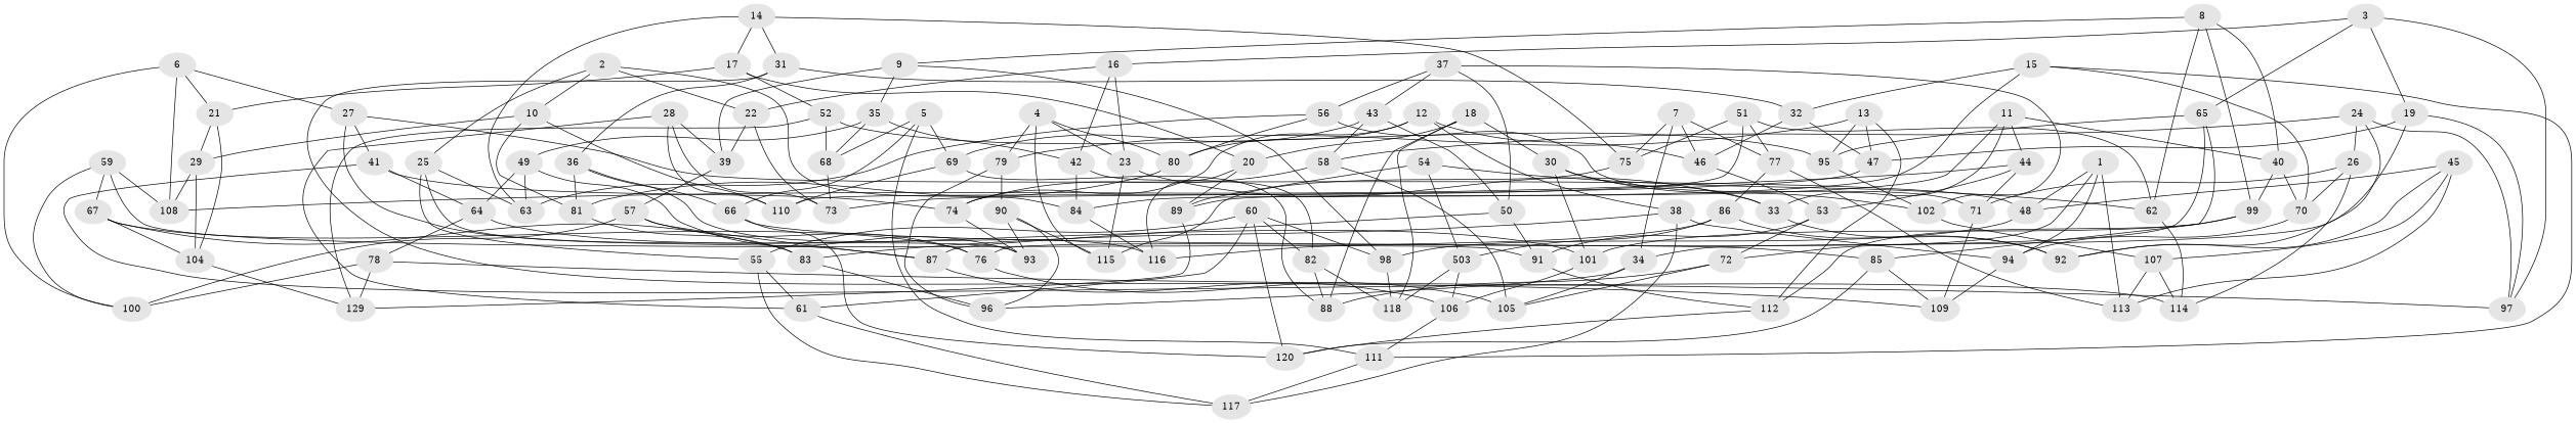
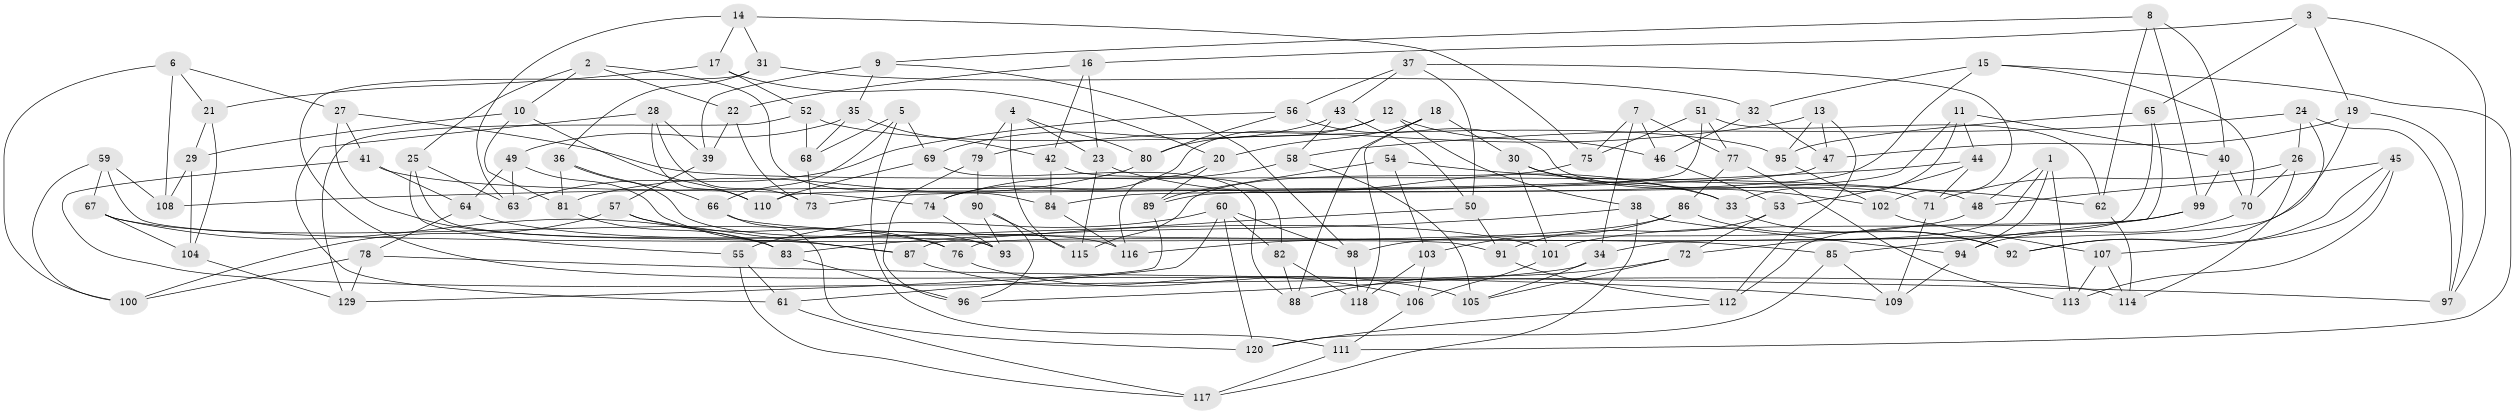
  graph {
    node [color=gray90 style=filled]
    1
    48
    72
    94
    113
    98
    88
    105
    109
    2
    10
    22
    25
    84
    29
    81
    110
    39
    73
    63
    55
    93
    116
    3
    16
    19
    65
    97
    23
    42
    34
    47
    95
    76
    85
    4
    79
    80
    115
    33
    96
    90
    5
    66
    68
    69
    111
    120
    117
    6
    21
    27
    100
    108
    104
    41
    87
    7
    46
    75
    77
    53
    86
    8
    9
    40
    62
    99
    35
    70
    114
    112
    101
    49
    57
    118
    83
    11
    44
    89
    92
    71
    n83 [label=129]
    12
    38
    74
    13
    102
    14
    17
    31
    20
    52
    32
    36
    15
    82
    18
    30
    24
    26
    58
    61
    64
    106
    28
    107
    37
    43
    50
    56
    91
    78
    45
    51
    54
-   103 [label=503]
+   103
    59
    67
    60
    1 -- 48
    1 -- 72
    1 -- 94
    1 -- 113
    48 -- 98
    72 -- 88
    72 -- 105
    94 -- 109
    98 -- 118
    2 -- 10
    2 -- 22
    2 -- 25
    2 -- 84
    10 -- 29
    10 -- 81
    10 -- 110
    22 -- 39
    22 -- 73
    25 -- 63
    25 -- 55
    25 -- 93
    84 -- 116
    29 -- 108
    29 -- 104
    81 -- 83
    39 -- 57
    55 -- 117
    55 -- 61
    3 -- 16
    3 -- 19
    3 -- 65
    3 -- 97
    16 -- 22
    16 -- 23
    16 -- 42
    19 -- 97
    19 -- 34
    19 -- 47
    65 -- 95
    65 -- 76
    65 -- 85
    23 -- 115
    23 -- 33
    42 -- 84
    42 -- 82
    34 -- 105
    34 -- 96
    47 -- 73
    95 -- 102
    76 -- 105
    85 -- 109
    85 -- 120
    4 -- 23
    4 -- 79
    4 -- 80
    4 -- 115
    79 -- 96
    79 -- 90
    80 -- 81
    33 -- 92
    90 -- 93
    90 -- 115
    90 -- 96
    5 -- 66
    5 -- 68
    5 -- 69
    5 -- 111
    66 -- 85
    66 -- 120
    68 -- 73
    69 -- 88
    69 -- 110
    111 -- 117
    6 -- 21
    6 -- 27
    6 -- 100
    6 -- 108
    21 -- 29
    21 -- 104
    27 -- 48
    27 -- 41
    27 -- 87
    104 -- n83
    41 -- 114
    41 -- 74
    41 -- 64
    87 -- 106
    7 -- 34
    7 -- 46
    7 -- 75
    7 -- 77
    46 -- 53
    75 -- 115
    77 -- 113
    77 -- 86
    53 -- 72
    53 -- 91
    86 -- 116
    86 -- 92
    86 -- 103
    8 -- 9
    8 -- 40
    8 -- 62
    8 -- 99
    9 -- 98
    9 -- 39
    9 -- 35
    40 -- 99
    40 -- 70
    62 -- 114
    99 -- 112
    99 -- 101
    35 -- 42
    35 -- 68
    35 -- 49
    70 -- 94
    112 -- 120
    101 -- 106
    49 -- 63
    49 -- 93
    49 -- 64
    57 -- 76
    57 -- 100
    57 -- 87
    83 -- 96
    11 -- 33
    11 -- 40
    11 -- 44
    11 -- 89
    44 -- 108
    44 -- 53
    44 -- 71
    89 -- n83
    71 -- 109
    12 -- 80
    12 -- 46
    12 -- 38
    12 -- 74
    38 -- 94
    38 -- 117
    38 -- 83
    74 -- 93
    13 -- 47
    13 -- 95
    13 -- 79
    13 -- 112
    102 -- 107
    14 -- 63
    14 -- 75
    14 -- 17
    14 -- 31
    17 -- 21
    17 -- 20
    17 -- 52
    31 -- 109
    31 -- 32
    31 -- 36
    20 -- 116
    20 -- 89
    52 -- 95
    52 -- 68
    52 -- n83
    32 -- 47
    32 -- 46
    36 -- 81
    36 -- 116
    36 -- 66
    15 -- 84
    15 -- 111
    15 -- 70
    15 -- 32
    82 -- 88
    82 -- 118
    18 -- 88
    18 -- 118
    18 -- 20
    18 -- 30
    30 -- 33
    30 -- 101
    30 -- 102
    24 -- 97
    24 -- 92
    24 -- 26
    24 -- 58
    26 -- 70
    26 -- 114
    26 -- 71
    58 -- 105
    58 -- 74
    61 -- 117
    64 -- 101
    64 -- 78
    106 -- 111
    28 -- 110
    28 -- 39
    28 -- 73
    28 -- 61
    107 -- 113
    107 -- 114
    37 -- 102
    37 -- 43
    37 -- 50
    37 -- 56
    43 -- 69
    43 -- 58
    43 -- 50
    50 -- 87
    50 -- 91
    56 -- 63
    56 -- 80
    56 -- 71
    91 -- 112
    78 -- 97
    78 -- 100
    78 -- n83
    45 -- 48
    45 -- 113
    45 -- 92
    45 -- 107
    51 -- 110
    51 -- 75
    51 -- 77
    51 -- 62
    54 -- 62
    54 -- 89
    54 -- 103
    103 -- 118
    103 -- 106
    59 -- 100
    59 -- 108
    59 -- 91
    59 -- 67
    67 -- 76
    67 -- 104
    67 -- 83
    60 -- 98
    60 -- 55
    60 -- 120
    60 -- 82
    60 -- 61
  }
